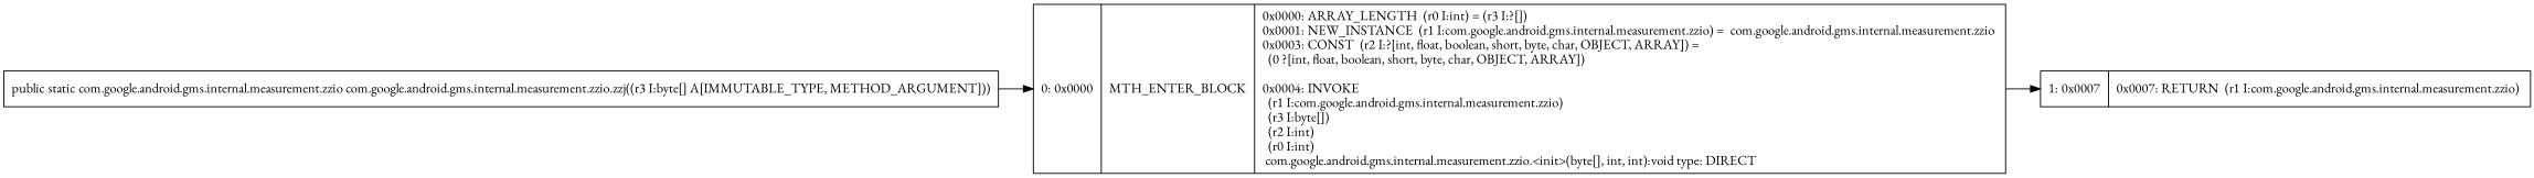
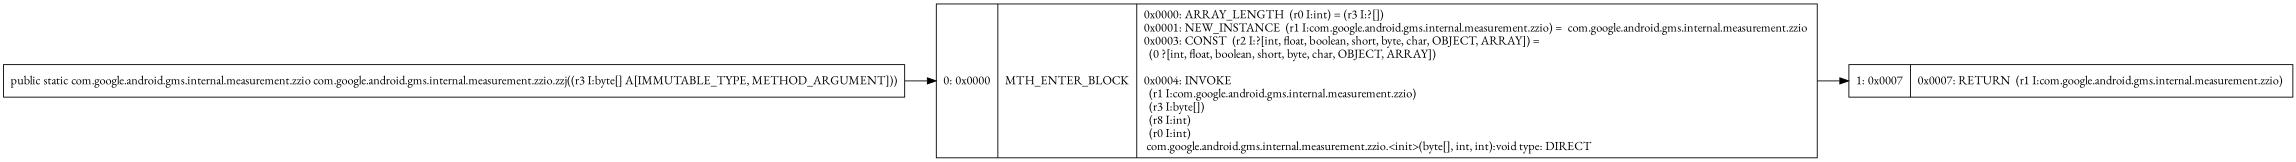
  digraph {
    rankdir=LR
    fontname="EB Garamond"
    node [shape=record fontname="EB Garamond"]
    edge [fontname="EB Garamond"]
-   n1 [label="{0\:\ 0x0000|MTH_ENTER_BLOCK\l|0x0000: ARRAY_LENGTH  (r0 I:int) = (r3 I:?[]) \l0x0001: NEW_INSTANCE  (r1 I:com.google.android.gms.internal.measurement.zzio) =  com.google.android.gms.internal.measurement.zzio \l0x0003: CONST  (r2 I:?[int, float, boolean, short, byte, char, OBJECT, ARRAY]) = \l  (0 ?[int, float, boolean, short, byte, char, OBJECT, ARRAY])\l \l0x0004: INVOKE  \l  (r1 I:com.google.android.gms.internal.measurement.zzio)\l  (r3 I:byte[])\l  (r2 I:int)\l  (r0 I:int)\l com.google.android.gms.internal.measurement.zzio.\<init\>(byte[], int, int):void type: DIRECT \l}"]
+   n1 [label="{0\:\ 0x0000|MTH_ENTER_BLOCK\l|0x0000: ARRAY_LENGTH  (r0 I:int) = (r3 I:?[]) \l0x0001: NEW_INSTANCE  (r1 I:com.google.android.gms.internal.measurement.zzio) =  com.google.android.gms.internal.measurement.zzio \l0x0003: CONST  (r2 I:?[int, float, boolean, short, byte, char, OBJECT, ARRAY]) = \l  (0 ?[int, float, boolean, short, byte, char, OBJECT, ARRAY])\l \l0x0004: INVOKE  \l  (r1 I:com.google.android.gms.internal.measurement.zzio)\l  (r3 I:byte[])\l  (r8 I:int)\l  (r0 I:int)\l com.google.android.gms.internal.measurement.zzio.\<init\>(byte[], int, int):void type: DIRECT \l}"]
    n2 [label="{1\:\ 0x0007|0x0007: RETURN  (r1 I:com.google.android.gms.internal.measurement.zzio) \l}"]
    n3 [label="{public static com.google.android.gms.internal.measurement.zzio com.google.android.gms.internal.measurement.zzio.zzj((r3 I:byte[] A[IMMUTABLE_TYPE, METHOD_ARGUMENT])) }"]
    n1 -> n2
    n3 -> n1
  }
